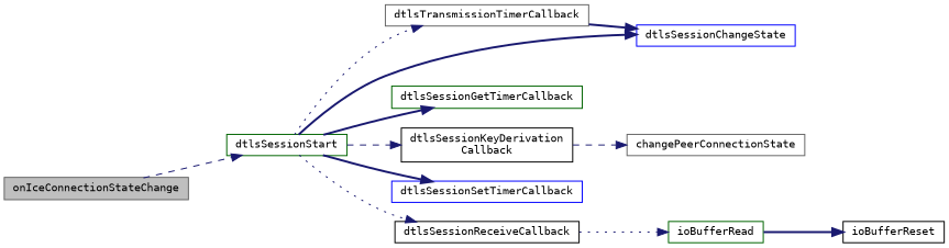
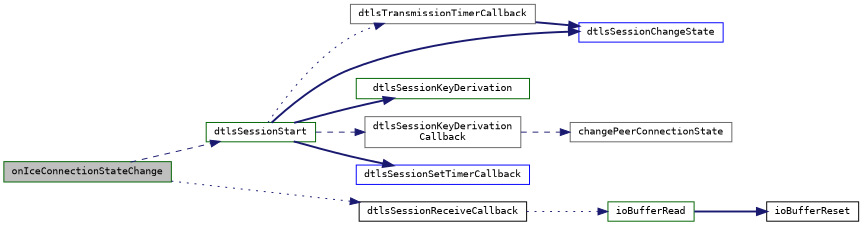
  digraph {
    fontname="DejaVu Sans Mono"
    rankdir=LR
    node [color=darkgreen fillcolor=white fontname="DejaVu Sans Mono" fontsize=10 shape=record style=filled]
    edge [color=midnightblue fontname="DejaVu Sans Mono" fontsize=10 labelfontname=Helvetica labelfontsize=10 style=bold]
-   n1 [color=gray40 fillcolor=grey75 fontcolor=black height=0.2 label=onIceConnectionStateChange width=0.4]
+   n1 [fillcolor=grey75 fontcolor=black height=0.2 label=onIceConnectionStateChange width=0.4]
    n2 [height=0.2 label=dtlsSessionStart width=0.4]
    n3 [color=gray40 height=0.2 label=changePeerConnectionState width=0.4]
    n4 [color=blue height=0.2 label=dtlsSessionChangeState width=0.4]
-   n5 [height=0.2 label=dtlsSessionGetTimerCallback width=0.4]
-   n6 [color=black height=0.2 label="dtlsSessionKeyDerivation\lCallback" width=0.4]
+   n5 [height=0.2 label=dtlsSessionKeyDerivation width=0.4]
+   n6 [color=gray40 height=0.2 label="dtlsSessionKeyDerivation\lCallback" width=0.4]
    n7 [color=black height=0.2 label=dtlsSessionReceiveCallback width=0.4]
    n8 [color=blue height=0.2 label=dtlsSessionSetTimerCallback width=0.4]
    n9 [color=gray40 height=0.2 label=dtlsTransmissionTimerCallback width=0.4]
    n10 [height=0.2 label=ioBufferRead width=0.4]
    n11 [color=black height=0.2 label=ioBufferReset width=0.4]
    n1 -> n2 [style=dashed]
    n2 -> n4
    n2 -> n5
    n2 -> n6 [style=dashed]
-   n2 -> n7 [style=dotted]
+   n1 -> n7 [style=dotted]
    n2 -> n8
    n2 -> n9 [style=dotted]
    n6 -> n3 [style=dashed]
    n7 -> n10 [style=dotted]
    n9 -> n4
    n10 -> n11
  }
